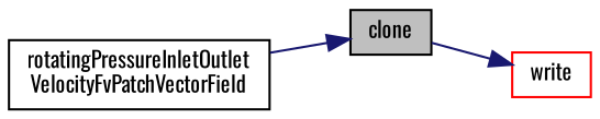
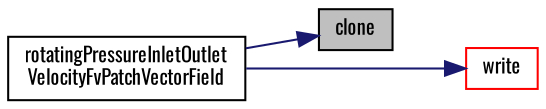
  digraph {
    fontname=Oswald
    rankdir=LR
    node [color=black fontname=Oswald fontsize=10 shape=record]
    edge [color=midnightblue fontname=Oswald fontsize=10 labelfontname=Helvetica labelfontsize=10 style=solid]
    n1 [fillcolor=grey75 fontcolor=black height=0.2 label=clone style=filled width=0.4]
    n2 [color=red height=0.2 label=write width=0.4]
    n3 [height=0.2 label="rotatingPressureInletOutlet\lVelocityFvPatchVectorField" width=0.4]
-   n1 -> n2
+   n3 -> n2
    n3 -> n1
  }
